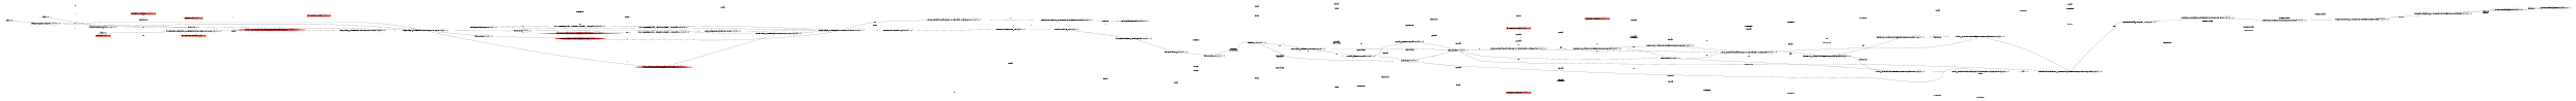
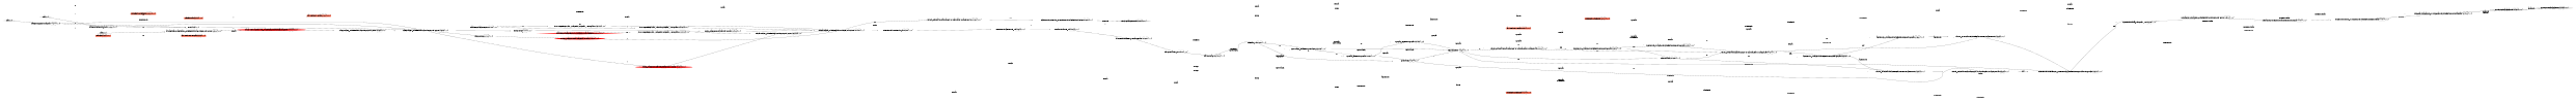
  digraph {
    rankdir=LR
    node [fillcolor=white shape=ellipse style=filled]
    edge [style=solid]
    n1 [label="MetricsPersistentWorker dayPersistentWorker = null@@@16@@@['1', '1', '0']"]
    n2 [label="transWorker = new MetricsTransWorker(moduleDefineHolder,hourPersistentWorker,dayPersistentWorker)@@@35@@@['1', '0', '0']"]
    n3 [label="RecordPersistentWorker persistentWorker = new RecordPersistentWorker(moduleDefineHolder,model,recordDAO)@@@16@@@['0', '0', '1']"]
    n4 [label="transWorker = new MetricsTransWorker(moduleDefineHolder,hourPersistentWorker,dayPersistentWorker)@@@34@@@['0', '1', '0']"]
    n5 [label="MetricsTransWorker transWorker = null@@@17@@@['1', '1', '0']"]
    n6 [label="String remoteReceiverWorkerName = stream.getName() + \"_rec\"@@@38@@@['1', '1', '0']"]
    n7 [label="MetricsPersistentWorker minutePersistentWorker = minutePersistentWorker(moduleDefineHolder,metricsDAO,model,transWorker,supportUpdate)@@@37@@@['1', '1', '0']"]
    n8 [fillcolor=lightgray label="workers.put(recordClass,persistentWorker)@@@17@@@['0', '0', '1']"]
    n9 [label="Model model = modelSetter.add(metricsClass,stream.getScopeId(),new Storage(stream.getName(),DownSampling.Minute),false)@@@36@@@['0', '1', '0']"]
    n10 [label="final MetricsExtension metricsExtension = metricsClass.getAnnotation()@@@18@@@['1', '1', '0']"]
    n11 [label="supportUpdate = metricsExtension.supportUpdate()@@@24@@@['1', '0', '0']"]
    n12 [label="hourPersistentWorker = downSamplingWorker(moduleDefineHolder,metricsDAO,model,supportUpdate)@@@29@@@['1', '0', '0']"]
    n13 [label="dayPersistentWorker = downSamplingWorker(moduleDefineHolder,metricsDAO,model,supportUpdate)@@@33@@@['1', '0', '0']"]
    n14 [label="configService.shouldToHour()@@@26@@@['1', '1', '0']" shape=diamond]
    n15 [label="Model model = modelSetter.add(metricsClass,stream.getScopeId(),new Storage(stream.getName(),DownSampling.Day),false)@@@31@@@['1', '1', '0']"]
    n16 [label="MetricsRemoteWorker remoteWorker = new MetricsRemoteWorker(moduleDefineHolder,remoteReceiverWorkerName)@@@41@@@['1', '1', '0']"]
    n17 [label="workerInstanceSetter.put(remoteReceiverWorkerName,minutePersistentWorker,metricsClass)@@@40@@@['1', '1', '0']"]
    n18 [label="IWorkerInstanceSetter workerInstanceSetter = moduleDefineHolder.find(CoreModule.NAME).provider().getService()@@@39@@@['1', '1', '0']"]
    n19 [label="hourPersistentWorker = downSamplingWorker(moduleDefineHolder,metricsDAO,model,supportUpdate)@@@28@@@['1', '1', '0']"]
    n20 [label="configService.shouldToDay()@@@30@@@['0', '1', '0']" shape=diamond]
    n21 [label="Model model = modelSetter.add(metricsClass,stream.getScopeId(),new Storage(stream.getName(),DownSampling.Hour),false)@@@27@@@['1', '1', '0']"]
    n22 [fillcolor=red label="metricsDAO = storageDAO.newMetricsDao(builder.getDeclaredConstructor().newInstance())@@@8@@@['0', '1', '0']"]
    n23 [label="ModelCreator modelSetter = moduleDefineHolder.find(CoreModule.NAME).provider().getService()@@@13@@@['0', '1', '0']"]
    n24 [label="dayPersistentWorker = downSamplingWorker(moduleDefineHolder,metricsDAO,model,supportUpdate)@@@32@@@['1', '1', '0']"]
    n25 [label="ModelCreator modelSetter = moduleDefineHolder.find(CoreModule.NAME).provider().getService()@@@14@@@['1', '1', '1']"]
    n26 [label="final StorageBuilderFactory storageBuilderFactory = moduleDefineHolder.find(StorageModule.NAME).provider().getService()@@@3@@@['0', '1', '0']"]
    n27 [fillcolor=red label="final Class<? extends StorageBuilder> builder = storageBuilderFactory.builderOf(metricsClass,stream.getBuilder())@@@4@@@['0', '1', '0']"]
    n28 [label="StorageDAO storageDAO = moduleDefineHolder.find(StorageModule.NAME).provider().getService()@@@5@@@['0', '1', '0']"]
    n29 [label="InstantiationException|IllegalAccessException e@@@11@@@['1', '0', '1']" shape=diamond]
    n30 [label="throw new UnexpectedException(\"Create \" + stream.builder().getSimpleName() + \" record DAO failure.\",e)@@@12@@@['0', '0', '1']"]
    n31 [label="throw new UnexpectedException(\"Create \" + stream.getBuilder().getSimpleName() + \" metrics DAO failure.\",e)@@@12@@@['1', '0', '0']"]
    n32 [fillcolor=red label="InstantiationException|IllegalAccessException|NoSuchMethodException|InvocationTargetException e@@@10@@@['0', '1', '0']" shape=diamond]
    n33 [label="throw new UnexpectedException(\"Create \" + stream.getBuilder().getSimpleName() + \" metrics DAO failure.\",e)@@@11@@@['0', '1', '0']"]
    n34 [fillcolor=tomato label="Class<? extends Metrics> metricsClass@@@2@@@['1', '0', '0']" shape=box]
    n35 [fillcolor=lightgray label="entryWorkers.put(metricsClass,aggregateWorker)@@@44@@@['1', '0', '0']"]
    n36 [label="MetricsAggregateWorker aggregateWorker = new MetricsAggregateWorker(moduleDefineHolder,remoteWorker,stream.getName())@@@42@@@['1', '1', '0']"]
    n37 [fillcolor=tomato label="ModuleDefineHolder moduleDefineHolder@@@2@@@['1', '0', '0']" shape=box]
    n38 [fillcolor=lightgray label="entryWorkers.put(metricsClass,aggregateWorker)@@@43@@@['1', '1', '0']"]
    n39 [label="metricsExtension != null@@@21@@@['1', '1', '0']" shape=diamond]
    n40 [label="supportUpdate = metricsExtension.supportUpdate()@@@23@@@['1', '1', '0']"]
    n41 [label="supportDownSampling@@@25@@@['0', '1', '0']" shape=diamond]
    n42 [label="supportDownSampling = metricsExtension.supportDownSampling()@@@22@@@['1', '1', '0']"]
    n43 [label="Model model = modelSetter.add(recordClass,stream.scopeId(),new Storage(stream.name(),DownSampling.Second),true)@@@15@@@['0', '0', '1']"]
    n44 [label="MetricsPersistentWorker hourPersistentWorker = null@@@15@@@['1', '1', '0']"]
    n45 [label="StorageDAO storageDAO = moduleDefineHolder.find(StorageModule.NAME).provider().getService()@@@6@@@['1', '1', '1']"]
    n46 [label="IRecordDAO recordDAO@@@7@@@['0', '0', '1']"]
    n47 [label="IMetricsDAO metricsDAO@@@7@@@['1', '0', '0']"]
    n48 [label="recordDAO = storageDAO.newRecordDao(stream.builder().newInstance())@@@9@@@['0', '0', '1']"]
    n49 [fillcolor=red label="metricsDAO = storageDAO.newMetricsDao(stream.getBuilder().newInstance())@@@9@@@['1', '0', '0']"]
    n50 [label="return@@@4@@@['1', '0', '1']"]
    n51 [fillcolor=lightgray label="create['1', '0', '0']" shape=diamond]
    n52 [fillcolor=tomato label="StreamDefinition stream@@@2@@@['1', '1', '0']" shape=box]
    n53 [label="DisableRegister.INSTANCE.include(stream.getName())@@@3@@@['1', '0', '0']" shape=diamond]
    n54 [fillcolor=tomato label="Class<? extends Record> recordClass@@@2@@@['0', '0', '1']" shape=box]
    n55 [label="DisableRegister.INSTANCE.include(stream.name())@@@3@@@['0', '0', '1']" shape=diamond]
    n56 [label="boolean supportUpdate = true@@@20@@@['1', '1', '0']"]
    n57 [label="boolean supportDownSampling = true@@@19@@@['1', '1', '0']"]
    n58 [fillcolor=tomato label="ModuleDefineHolder moduleDefineHolder@@@2@@@['0', '1', '0']" shape=box]
    n59 [fillcolor=tomato label="Stream stream@@@2@@@['0', '0', '1']" shape=box]
    n60 [fillcolor=tomato label="Class<? extends Metrics> metricsClass@@@2@@@['0', '1', '0']" shape=box]
    n61 [fillcolor=lightgray label="create['0', '0', '1']" shape=diamond]
    n62 [fillcolor=tomato label="ModuleDefineHolder moduleDefineHolder@@@2@@@['0', '0', '1']" shape=box]
    n63 [fillcolor=lightgray label="create['0', '1', '0']" shape=diamond]
    n1 -> n2 [label=hourPersistentWorker]
    n1 -> n3 [label=0 style=dashed]
    n1 -> n4 [label=dayPersistentWorker]
    n1 -> n5 [style=bold]
    n2 -> n6 [label=transWorker]
    n2 -> n7 [style=bold]
    n3 -> n8 [label=persistentWorker]
    n3 -> n8 [style=bold]
    n4 -> n7 [label=transWorker]
    n4 -> n9 [style=bold]
    n5 -> n2 [label=dayPersistentWorker]
    n5 -> n7 [label=transWorker]
    n5 -> n8 [label=0 style=dashed]
    n5 -> n10 [style=bold]
    n6 -> n16 [label=remoteReceiverWorkerName]
    n6 -> n16 [label=minutePersistentWorker]
    n6 -> n17 [label=remoteReceiverWorkerName]
    n6 -> n18 [style=bold]
    n7 -> n6 [label=model]
    n7 -> n6 [style=bold]
    n7 -> n17 [label=minutePersistentWorker]
    n9 -> n7 [style=bold]
    n9 -> n7 [label=model]
    n10 -> n6 [label=transWorker]
    n10 -> n39 [label=metricsExtension]
    n10 -> n57 [style=bold]
    n11 -> n6 [label=supportUpdate]
    n11 -> n12 [label=supportUpdate]
    n11 -> n13 [label=supportUpdate]
    n11 -> n14 [style=bold]
    n12 -> n2 [label=hourPersistentWorker]
    n12 -> n15 [style=bold]
    n13 -> n2 [label=dayPersistentWorker]
    n13 -> n2 [style=bold]
    n14 -> n2 [label=true style=dotted]
    n14 -> n7 [style=bold]
    n14 -> n15 [label=true style=dotted]
    n14 -> n19 [label=true style=dotted]
    n14 -> n20 [style=bold]
    n14 -> n21 [label=true style=dotted]
    n14 -> n21 [style=bold]
    n15 -> n2 [style=bold]
    n15 -> n13 [label=true style=dotted]
    n15 -> n24 [label=true style=dotted]
    n15 -> n24 [label=model]
    n15 -> n24 [style=bold]
    n16 -> n36 [style=bold]
    n16 -> n36 [label=remoteWorker]
    n17 -> n16 [style=bold]
    n18 -> n16 [label=remoteReceiverWorkerName]
    n18 -> n17 [style=bold]
    n18 -> n36 [label=remoteReceiverWorkerName]
    n19 -> n4 [label=hourPersistentWorker]
    n19 -> n12 [style=bold]
    n19 -> n12 [label=model]
    n19 -> n20 [style=bold]
    n20 -> n4 [style=bold]
    n20 -> n15 [style=bold]
    n20 -> n15 [label=true style=dotted]
    n20 -> n24 [label=true style=dotted]
    n21 -> n12 [label=true style=dotted]
    n21 -> n15 [style=bold]
    n21 -> n19 [label=model]
    n21 -> n19 [style=bold]
    n21 -> n19 [label=true style=dotted]
    n22 -> n7 [label=metricsDAO]
    n22 -> n19 [label=metricsDAO]
    n22 -> n23 [style=bold]
    n22 -> n24 [label=metricsDAO]
    n23 -> n25 [style=bold]
    n24 -> n4 [label=dayPersistentWorker]
    n24 -> n4 [style=bold]
    n24 -> n13 [label=model]
    n24 -> n13 [style=bold]
    n25 -> n43 [style=bold]
    n25 -> n44 [style=bold]
    n26 -> n27 [style=bold]
    n27 -> n28 [style=bold]
    n28 -> n45 [style=bold]
    n29 -> n30 [label=true style=dotted]
    n29 -> n30 [style=bold]
    n29 -> n31 [label=true style=dotted]
    n29 -> n31 [style=bold]
    n29 -> n32 [label=0 style=dashed]
    n30 -> n25 [style=bold]
    n31 -> n25 [style=bold]
    n31 -> n30 [label=0 style=dashed]
    n32 -> n33 [label=true style=dotted]
    n32 -> n33 [style=bold]
    n33 -> n23 [style=bold]
    n34 -> n7 [label=metricsClass]
    n34 -> n16 [label=metricsClass]
    n34 -> n19 [label=metricsClass]
    n34 -> n24 [label=metricsClass]
    n34 -> n35 [label=metricsClass]
    n36 -> n38 [style=bold]
    n36 -> n38 [label=aggregateWorker]
    n36 -> n38 [label=remoteWorker]
    n37 -> n2 [label=moduleDefineHolder]
    n37 -> n6 [label=moduleDefineHolder]
    n37 -> n12 [label=moduleDefineHolder]
    n37 -> n13 [label=moduleDefineHolder]
    n37 -> n36 [label=moduleDefineHolder]
    n37 -> n38 [label=moduleDefineHolder]
    n38 -> n35 [style=bold]
    n38 -> n35 [label=aggregateWorker]
    n39 -> n6 [label=supportUpdate]
    n39 -> n11 [label=supportUpdate]
    n39 -> n12 [label=supportUpdate]
    n39 -> n13 [label=supportUpdate]
    n39 -> n40 [label=true style=dotted]
    n39 -> n41 [style=bold]
    n39 -> n42 [style=bold]
    n39 -> n42 [label=true style=dotted]
    n40 -> n7 [label=supportUpdate]
    n40 -> n11 [style=bold]
    n40 -> n14 [label=supportDownSampling]
    n40 -> n19 [label=supportUpdate]
    n40 -> n24 [label=supportUpdate]
    n40 -> n41 [style=bold]
    n41 -> n4 [label=true style=dotted]
    n41 -> n9 [style=bold]
    n41 -> n14 [style=bold]
    n41 -> n14 [label=true style=dotted]
    n41 -> n20 [label=true style=dotted]
    n42 -> n11 [label=true style=dotted]
    n42 -> n14 [style=bold]
    n42 -> n40 [label=true style=dotted]
    n42 -> n40 [style=bold]
    n42 -> n41 [label=supportDownSampling]
    n43 -> n3 [style=bold]
    n43 -> n3 [label=model]
    n44 -> n1 [style=bold]
    n44 -> n4 [label=hourPersistentWorker]
    n45 -> n22 [style=bold]
    n45 -> n46 [style=bold]
    n45 -> n47 [style=bold]
    n46 -> n48 [style=bold]
    n47 -> n49 [style=bold]
    n48 -> n3 [label=recordDAO]
    n48 -> n25 [style=bold]
    n49 -> n6 [label=metricsDAO]
    n49 -> n12 [label=metricsDAO]
    n49 -> n13 [label=metricsDAO]
    n49 -> n22 [label=0 style=dashed]
    n49 -> n25 [style=bold]
    n49 -> n48 [label=0 style=dashed]
    n50 -> n27 [label=0 style=dashed]
    n50 -> n45 [style=bold]
    n51 -> n34 [label=true style=dotted]
    n51 -> n52 [label=true style=dotted]
    n51 -> n53 [style=bold]
    n52 -> n54 [label=0 style=dashed]
    n53 -> n45 [style=bold]
    n53 -> n50 [style=bold]
    n53 -> n50 [label=true style=dotted]
    n53 -> n55 [label=0 style=dashed]
    n54 -> n8 [label=recordClass]
    n54 -> n43 [label=recordClass]
    n55 -> n45 [style=bold]
    n55 -> n50 [style=bold]
    n55 -> n50 [label=true style=dotted]
    n56 -> n7 [label=supportUpdate]
    n56 -> n14 [label=supportDownSampling]
    n56 -> n19 [label=supportUpdate]
    n56 -> n24 [label=supportUpdate]
    n56 -> n39 [style=bold]
    n56 -> n40 [label=supportDownSampling]
    n56 -> n40 [label=supportUpdate]
    n57 -> n41 [label=supportDownSampling]
    n57 -> n42 [label=supportDownSampling]
    n57 -> n42 [label=metricsExtension]
    n57 -> n56 [style=bold]
    n58 -> n4 [label=moduleDefineHolder]
    n58 -> n7 [label=moduleDefineHolder]
    n58 -> n16 [label=moduleDefineHolder]
    n58 -> n19 [label=moduleDefineHolder]
    n58 -> n24 [label=moduleDefineHolder]
    n58 -> n36 [label=moduleDefineHolder]
    n59 -> n60 [label=true style=dotted]
    n60 -> n9 [label=metricsClass]
    n60 -> n15 [label=metricsClass]
    n60 -> n17 [label=metricsClass]
    n60 -> n21 [label=metricsClass]
    n60 -> n27 [label=metricsClass]
    n60 -> n38 [label=metricsClass]
    n61 -> n54 [label=true style=dotted]
    n61 -> n55 [style=bold]
    n61 -> n59 [label=true style=dotted]
    n61 -> n62 [label=true style=dotted]
    n62 -> n3 [label=moduleDefineHolder]
    n63 -> n26 [style=bold]
    n63 -> n52 [label=minutePersistentWorker style=dotted]
-   n63 -> n58 [label=true style=dotted]
+   n63 -> n58 [label=metricsClass style=dotted]
  }
